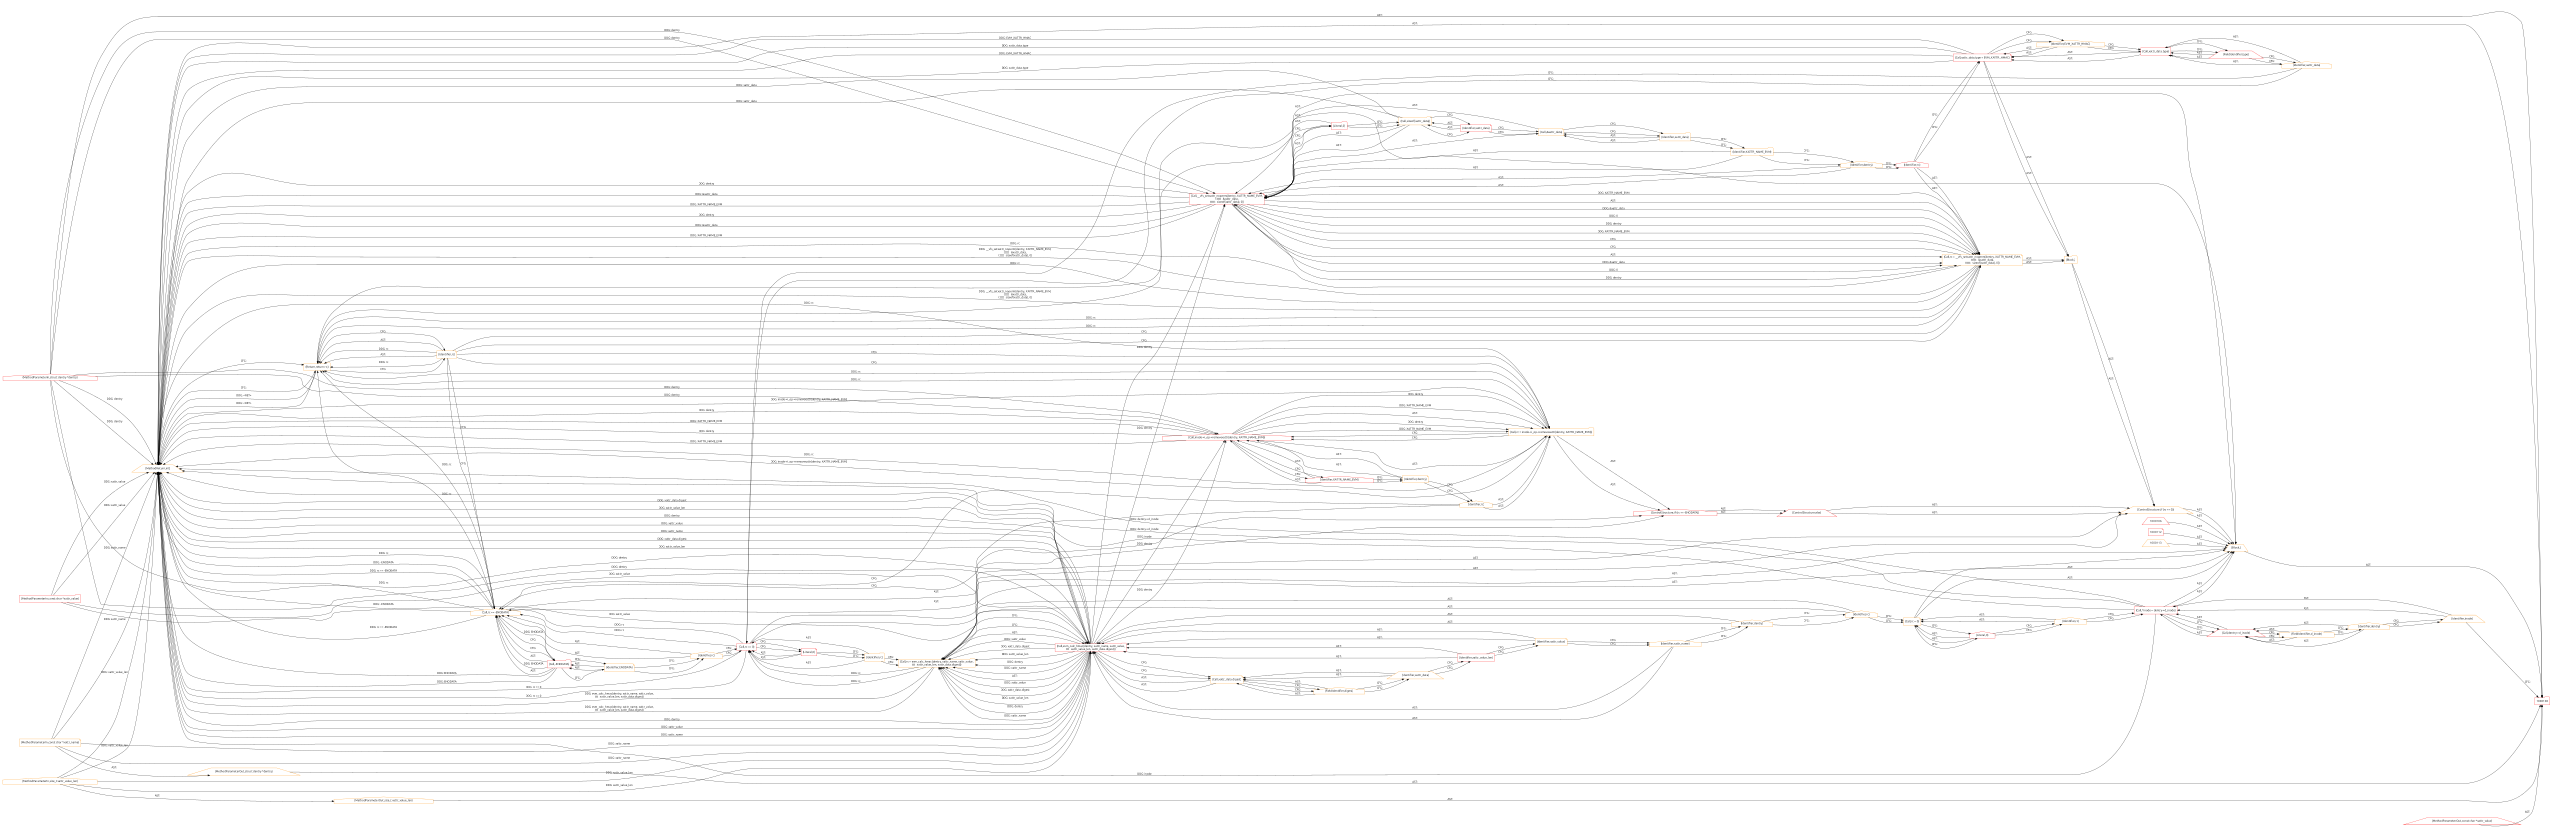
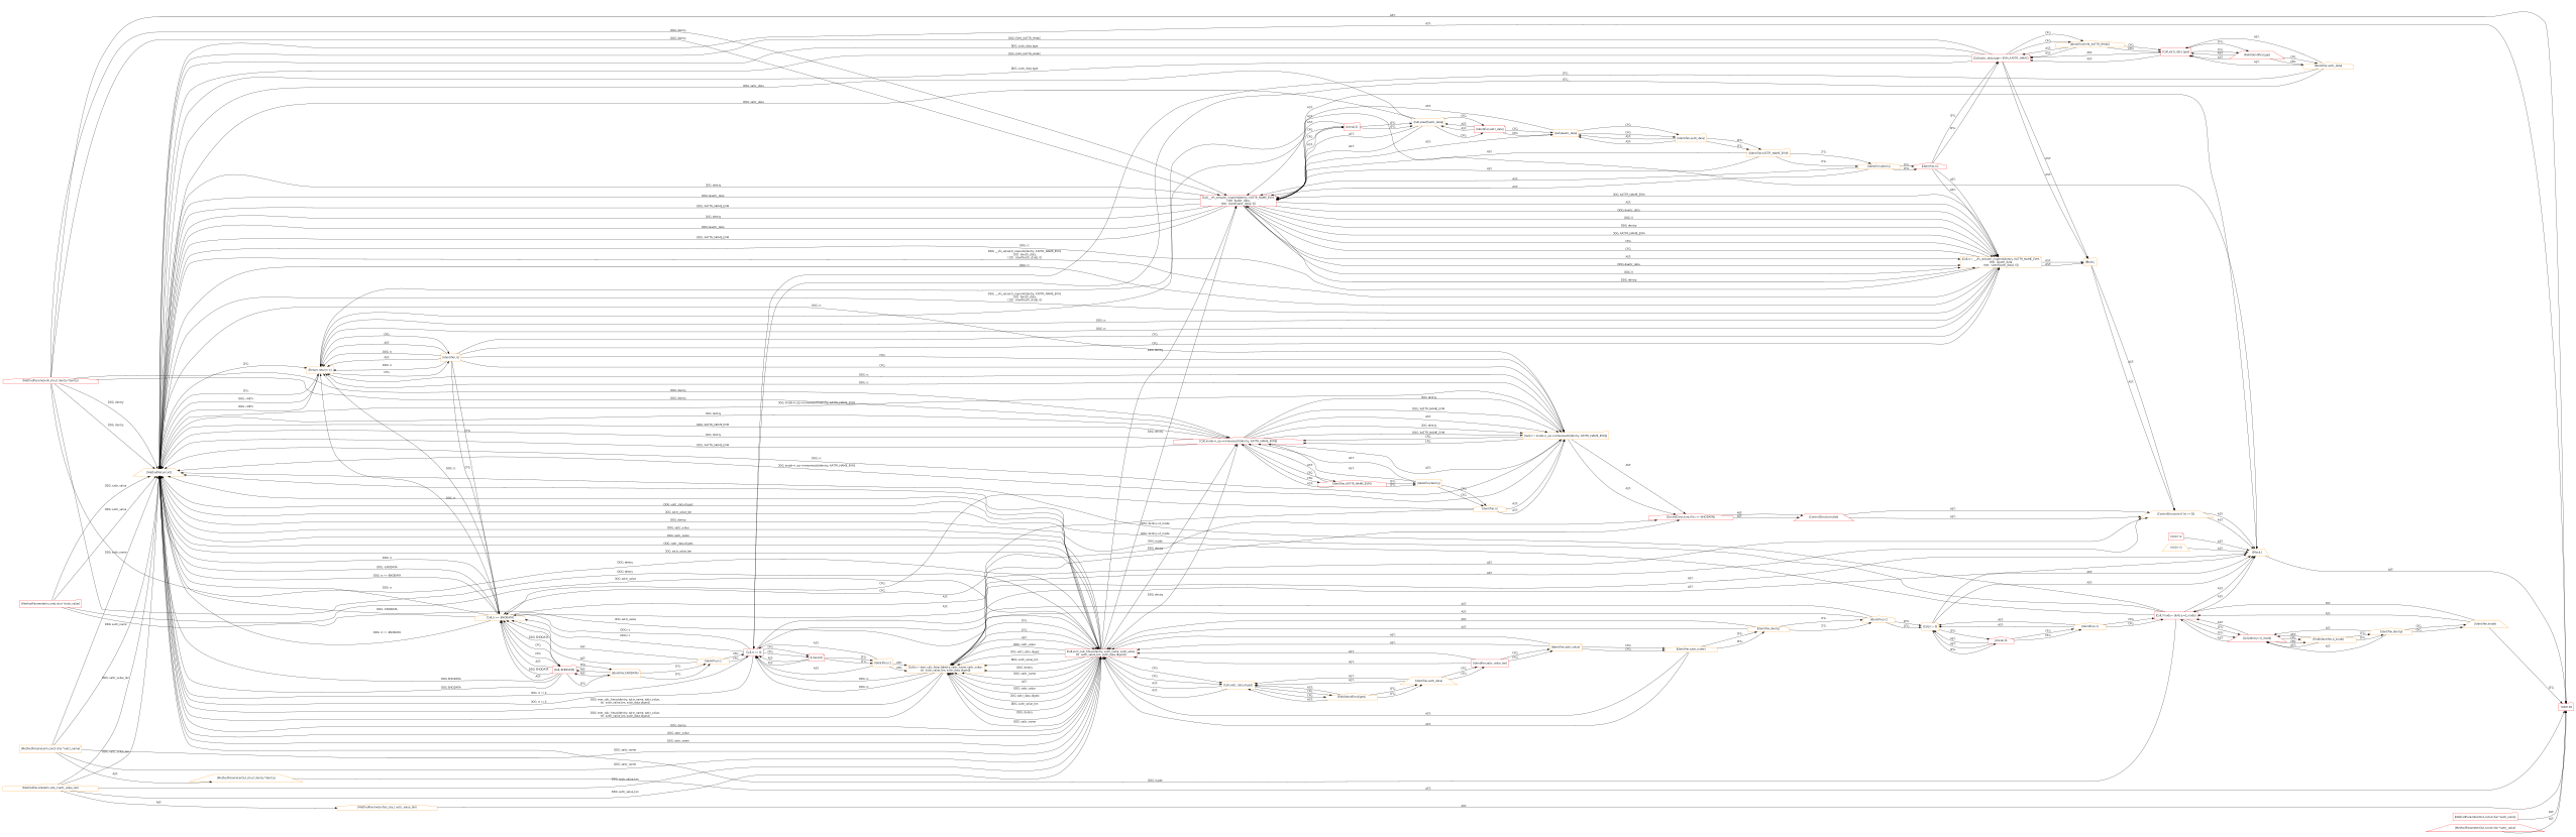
  digraph {
    fontname=Ubuntu
    rankdir=LR
    node [color=darkorange fontname=Ubuntu shape=house]
    edge [fontname=Ubuntu]
    n1 [label="(MethodReturn,int)" shape=trapezium]
    n2 [label="(Return,return rc;)" shape=folder]
    1000100 [color=red shape=folder]
    n4 [label="(Block,)" shape=trapezium]
    n5 [label="(Identifier,rc)" shape=note]
    n6 [color=red label="(MethodParameterIn,struct dentry *dentry)"]
    n7 [color=red label="(Call,__vfs_setxattr_noperm(dentry, XATTR_NAME_EVM,\n \t\t\t\t\t   &xattr_data,\n \t\t\t\t\t   sizeof(xattr_data), 0))" shape=note]
    n8 [color=red label="(Call,inode->i_op->removexattr(dentry, XATTR_NAME_EVM))"]
    n9 [color=red label="(Call,evm_calc_hmac(dentry, xattr_name, xattr_value,\n\t\t\t   xattr_value_len, xattr_data.digest))" shape=folder]
    n10 [label="(Call,rc = __vfs_setxattr_noperm(dentry, XATTR_NAME_EVM,\n \t\t\t\t\t   &xattr_data,\n \t\t\t\t\t   sizeof(xattr_data), 0))" shape=note]
    n11 [color=red label="(Literal,0)" shape=folder]
    n12 [label="(Call,rc = inode->i_op->removexattr(dentry, XATTR_NAME_EVM))" shape=folder]
    n13 [color=red label="(Identifier,XATTR_NAME_EVM)"]
    n14 [label="(Call,rc = evm_calc_hmac(dentry, xattr_name, xattr_value,\n\t\t\t   xattr_value_len, xattr_data.digest))" shape=folder]
    n15 [label="(Call,xattr_data.digest)" shape=note]
    n16 [label="(MethodParameterOut,struct dentry *dentry)" shape=trapezium]
    n17 [label="(MethodParameterIn,const char *xattr_name)" shape=note]
+   n18 [color=red label="(MethodParameterOut,const char *xattr_name)" shape=folder]
    n19 [label="(ControlStructure,if (rc == 0))" shape=trapezium]
    n20 [color=red label="(Literal,0)" shape=note]
    n21 [color=red label="(Call,rc == 0)" shape=folder]
    n22 [label="(Identifier,rc)" shape=folder]
    n23 [label="(Call,rc == -ENODATA)"]
    n24 [label="(Block,)" shape=folder]
    n25 [color=red label="(Call,-ENODATA)" shape=folder]
    n26 [color=red label="(ControlStructure,if (rc == -ENODATA))"]
    n27 [color=red label="(FieldIdentifier,type)" shape=trapezium]
    n28 [color=red label="(Call,xattr_data.type)" shape=folder]
    n29 [label="(Identifier,xattr_data)"]
    n30 [color=red label="(Call,xattr_data.type = EVM_XATTR_HMAC)" shape=note]
    n31 [label="(Identifier,EVM_XATTR_HMAC)"]
    n32 [color=red label="(Identifier,rc)"]
    n33 [label="(Identifier,dentry)"]
    n34 [label="(Identifier,XATTR_NAME_EVM)" shape=folder]
    n35 [label="(Call,sizeof(xattr_data))" shape=folder]
    n36 [label="(Identifier,xattr_data)" shape=folder]
    n37 [label="(Call,&xattr_data)" shape=note]
    n38 [color=red label="(Identifier,xattr_data)" shape=note]
    n39 [color=red label="(ControlStructure,else)" shape=trapezium]
    n40 [label="(Identifier,ENODATA)" shape=note]
    n41 [label="(Identifier,rc)"]
    n42 [label="(Identifier,rc)"]
    n43 [label="(Identifier,dentry)" shape=note]
    n44 [label="(MethodParameterIn,size_t xattr_value_len)"]
    n45 [label="(MethodParameterOut,size_t xattr_value_len)"]
    n46 [color=red label="(MethodParameterIn,const char *xattr_value)" shape=folder]
    n47 [color=red label="(MethodParameterOut,const char *xattr_value)" shape=trapezium]
    n48 [color=red label="(Call,*inode = dentry->d_inode)" shape=folder]
    n49 [color=red label="(Call,dentry->d_inode)" shape=trapezium]
    n50 [label="(FieldIdentifier,d_inode)"]
    n51 [label="(Identifier,inode)" shape=trapezium]
    n52 [label="(Identifier,dentry)"]
    n53 [color=red label="(Literal,0)"]
    n54 [label="(Call,rc = 0)" shape=note]
    n55 [label="(Identifier,rc)"]
    n56 [label="(Identifier,rc)"]
    n57 [label="(Identifier,dentry)"]
    n58 [label="(Identifier,xattr_name)"]
    n59 [label="(Identifier,xattr_value)" shape=note]
    n60 [label="(FieldIdentifier,digest)"]
    n61 [label="(Identifier,xattr_data)" shape=trapezium]
    n62 [color=red label="(Identifier,xattr_value_len)" shape=folder]
-   1000106 [color=red shape=trapezium]
    1000112 [color=red shape=note]
    1000113 [shape=trapezium]
    n1 -> n2 [label="CFG: "]
    n1 -> n2 [label="CFG: "]
    n1 -> 1000100 [label="AST: "]
    n2 -> n1 [label="DDG: <RET>"]
    n2 -> n1 [label="DDG: <RET>"]
    n2 -> n4 [label="AST: "]
    n2 -> n4 [label="AST: "]
    n2 -> n5 [label="CFG: "]
    n2 -> n5 [label="CFG: "]
    n4 -> 1000100 [label="AST: "]
    n5 -> n2 [label="AST: "]
    n5 -> n2 [label="DDG: rc"]
    n5 -> n2 [label="AST: "]
    n5 -> n2 [label="DDG: rc"]
    n5 -> n10 [label="CFG: "]
    n5 -> n10 [label="CFG: "]
    n5 -> n12 [label="CFG: "]
    n5 -> n12 [label="CFG: "]
    n5 -> n23 [label="CFG: "]
    n5 -> n23 [label="CFG: "]
    n6 -> n1 [label="DDG: dentry"]
    n6 -> n1 [label="DDG: dentry"]
    n6 -> 1000100 [label="AST: "]
    n6 -> n7 [label="DDG: dentry"]
    n6 -> n7 [label="DDG: dentry"]
    n6 -> n8 [label="DDG: dentry"]
    n6 -> n8 [label="DDG: dentry"]
    n6 -> n9 [label="DDG: dentry"]
    n6 -> n9 [label="DDG: dentry"]
    n7 -> n1 [label="DDG: &xattr_data"]
    n7 -> n1 [label="DDG: XATTR_NAME_EVM"]
    n7 -> n1 [label="DDG: dentry"]
    n7 -> n1 [label="DDG: &xattr_data"]
    n7 -> n1 [label="DDG: XATTR_NAME_EVM"]
    n7 -> n1 [label="DDG: dentry"]
    n7 -> n10 [label="AST: "]
    n7 -> n10 [label="DDG: &xattr_data"]
    n7 -> n10 [label="DDG: 0"]
    n7 -> n10 [label="DDG: dentry"]
    n7 -> n10 [label="DDG: XATTR_NAME_EVM"]
    n7 -> n10 [label="AST: "]
    n7 -> n10 [label="DDG: &xattr_data"]
    n7 -> n10 [label="DDG: 0"]
    n7 -> n10 [label="DDG: dentry"]
    n7 -> n10 [label="DDG: XATTR_NAME_EVM"]
    n7 -> n11 [label="CFG: "]
    n7 -> n11 [label="CFG: "]
    n8 -> n1 [label="DDG: XATTR_NAME_EVM"]
    n8 -> n1 [label="DDG: dentry"]
    n8 -> n1 [label="DDG: XATTR_NAME_EVM"]
    n8 -> n1 [label="DDG: dentry"]
    n8 -> n12 [label="AST: "]
    n8 -> n12 [label="DDG: dentry"]
    n8 -> n12 [label="DDG: XATTR_NAME_EVM"]
    n8 -> n12 [label="AST: "]
    n8 -> n12 [label="DDG: dentry"]
    n8 -> n12 [label="DDG: XATTR_NAME_EVM"]
    n8 -> n13 [label="CFG: "]
    n8 -> n13 [label="CFG: "]
    n9 -> n1 [label="DDG: xattr_name"]
    n9 -> n1 [label="DDG: xattr_data.digest"]
    n9 -> n1 [label="DDG: xattr_value_len"]
    n9 -> n1 [label="DDG: dentry"]
    n9 -> n1 [label="DDG: xattr_value"]
    n9 -> n1 [label="DDG: xattr_name"]
    n9 -> n1 [label="DDG: xattr_data.digest"]
    n9 -> n1 [label="DDG: xattr_value_len"]
    n9 -> n1 [label="DDG: dentry"]
    n9 -> n1 [label="DDG: xattr_value"]
    n9 -> n7 [label="DDG: dentry"]
    n9 -> n7 [label="DDG: dentry"]
    n9 -> n8 [label="DDG: dentry"]
    n9 -> n8 [label="DDG: dentry"]
    n9 -> n14 [label="AST: "]
    n9 -> n14 [label="DDG: xattr_value"]
    n9 -> n14 [label="DDG: xattr_data.digest"]
    n9 -> n14 [label="DDG: xattr_value_len"]
    n9 -> n14 [label="DDG: dentry"]
    n9 -> n14 [label="DDG: xattr_name"]
    n9 -> n14 [label="AST: "]
    n9 -> n14 [label="DDG: xattr_value"]
    n9 -> n14 [label="DDG: xattr_data.digest"]
    n9 -> n14 [label="DDG: xattr_value_len"]
    n9 -> n14 [label="DDG: dentry"]
    n9 -> n14 [label="DDG: xattr_name"]
    n9 -> n15 [label="CFG: "]
    n9 -> n15 [label="CFG: "]
    n10 -> n1 [label="DDG: __vfs_setxattr_noperm(dentry, XATTR_NAME_EVM,\n \t\t\t\t\t   &xattr_data,\n \t\t\t\t\t   sizeof(xattr_data), 0)"]
    n10 -> n1 [label="DDG: rc"]
    n10 -> n1 [label="DDG: __vfs_setxattr_noperm(dentry, XATTR_NAME_EVM,\n \t\t\t\t\t   &xattr_data,\n \t\t\t\t\t   sizeof(xattr_data), 0)"]
    n10 -> n1 [label="DDG: rc"]
    n10 -> n2 [label="DDG: rc"]
    n10 -> n2 [label="DDG: rc"]
    n10 -> n7 [label="CFG: "]
    n10 -> n7 [label="CFG: "]
    n10 -> n24 [label="AST: "]
    n10 -> n24 [label="AST: "]
    n11 -> n7 [label="AST: "]
    n11 -> n7 [label="AST: "]
    n11 -> n35 [label="CFG: "]
    n11 -> n35 [label="CFG: "]
    n12 -> n1 [label="DDG: rc"]
    n12 -> n1 [label="DDG: inode->i_op->removexattr(dentry, XATTR_NAME_EVM)"]
    n12 -> n1 [label="DDG: rc"]
    n12 -> n1 [label="DDG: inode->i_op->removexattr(dentry, XATTR_NAME_EVM)"]
    n12 -> n2 [label="DDG: rc"]
    n12 -> n2 [label="DDG: rc"]
    n12 -> n8 [label="CFG: "]
    n12 -> n8 [label="CFG: "]
    n12 -> n26 [label="AST: "]
    n12 -> n26 [label="AST: "]
    n13 -> n8 [label="AST: "]
    n13 -> n8 [label="AST: "]
    n13 -> n43 [label="CFG: "]
    n13 -> n43 [label="CFG: "]
    n14 -> n1 [label="DDG: evm_calc_hmac(dentry, xattr_name, xattr_value,\n\t\t\t   xattr_value_len, xattr_data.digest)"]
    n14 -> n1 [label="DDG: evm_calc_hmac(dentry, xattr_name, xattr_value,\n\t\t\t   xattr_value_len, xattr_data.digest)"]
    n14 -> n4 [label="AST: "]
    n14 -> n4 [label="AST: "]
    n14 -> n9 [label="CFG: "]
    n14 -> n9 [label="CFG: "]
    n14 -> n21 [label="DDG: rc"]
    n14 -> n21 [label="DDG: rc"]
    n15 -> n9 [label="AST: "]
    n15 -> n9 [label="AST: "]
    n15 -> n60 [label="CFG: "]
    n15 -> n60 [label="CFG: "]
    n16 -> 1000100 [label="AST: "]
    n17 -> n1 [label="DDG: xattr_name"]
    n17 -> n1 [label="DDG: xattr_name"]
    n17 -> n9 [label="DDG: xattr_name"]
    n17 -> n9 [label="DDG: xattr_name"]
    n17 -> n16 [label="AST: "]
+   n18 -> 1000100 [label="AST: "]
    n19 -> n4 [label="AST: "]
    n19 -> n4 [label="AST: "]
    n20 -> n21 [label="AST: "]
    n20 -> n21 [label="AST: "]
    n20 -> n22 [label="CFG: "]
    n20 -> n22 [label="CFG: "]
    n21 -> n1 [label="DDG: rc == 0"]
    n21 -> n1 [label="DDG: rc == 0"]
    n21 -> n19 [label="AST: "]
    n21 -> n19 [label="AST: "]
    n21 -> n20 [label="CFG: "]
    n21 -> n20 [label="CFG: "]
    n21 -> n23 [label="DDG: rc"]
    n21 -> n23 [label="DDG: rc"]
    n22 -> n14 [label="CFG: "]
    n22 -> n14 [label="CFG: "]
    n22 -> n21 [label="AST: "]
    n22 -> n21 [label="AST: "]
    n23 -> n1 [label="DDG: rc == -ENODATA"]
    n23 -> n1 [label="DDG: rc"]
    n23 -> n1 [label="DDG: -ENODATA"]
    n23 -> n1 [label="DDG: rc == -ENODATA"]
    n23 -> n1 [label="DDG: rc"]
    n23 -> n1 [label="DDG: -ENODATA"]
    n23 -> n2 [label="DDG: rc"]
    n23 -> n2 [label="DDG: rc"]
    n23 -> n25 [label="CFG: "]
    n23 -> n25 [label="CFG: "]
    n23 -> n26 [label="AST: "]
    n23 -> n26 [label="AST: "]
    n24 -> n19 [label="AST: "]
    n24 -> n19 [label="AST: "]
    n25 -> n1 [label="DDG: ENODATA"]
    n25 -> n1 [label="DDG: ENODATA"]
    n25 -> n23 [label="AST: "]
    n25 -> n23 [label="DDG: ENODATA"]
    n25 -> n23 [label="AST: "]
    n25 -> n23 [label="DDG: ENODATA"]
    n25 -> n40 [label="CFG: "]
    n25 -> n40 [label="CFG: "]
    n26 -> n39 [label="AST: "]
    n26 -> n39 [label="AST: "]
    n27 -> n28 [label="AST: "]
    n27 -> n28 [label="AST: "]
    n27 -> n29 [label="CFG: "]
    n27 -> n29 [label="CFG: "]
    n28 -> n27 [label="CFG: "]
    n28 -> n27 [label="CFG: "]
    n28 -> n30 [label="AST: "]
    n28 -> n30 [label="AST: "]
    n29 -> n21 [label="CFG: "]
    n29 -> n21 [label="CFG: "]
    n29 -> n28 [label="AST: "]
    n29 -> n28 [label="AST: "]
    n30 -> n1 [label="DDG: xattr_data.type"]
    n30 -> n1 [label="DDG: EVM_XATTR_HMAC"]
    n30 -> n1 [label="DDG: xattr_data.type"]
    n30 -> n1 [label="DDG: EVM_XATTR_HMAC"]
    n30 -> n24 [label="AST: "]
    n30 -> n24 [label="AST: "]
    n30 -> n31 [label="CFG: "]
    n30 -> n31 [label="CFG: "]
    n31 -> n28 [label="CFG: "]
    n31 -> n28 [label="CFG: "]
    n31 -> n30 [label="AST: "]
    n31 -> n30 [label="AST: "]
    n32 -> n10 [label="AST: "]
    n32 -> n10 [label="AST: "]
    n32 -> n30 [label="CFG: "]
    n32 -> n30 [label="CFG: "]
    n33 -> n7 [label="AST: "]
    n33 -> n7 [label="AST: "]
    n33 -> n32 [label="CFG: "]
    n33 -> n32 [label="CFG: "]
    n34 -> n7 [label="AST: "]
    n34 -> n7 [label="AST: "]
    n34 -> n33 [label="CFG: "]
    n34 -> n33 [label="CFG: "]
    n35 -> n1 [label="DDG: xattr_data"]
    n35 -> n1 [label="DDG: xattr_data"]
    n35 -> n7 [label="AST: "]
    n35 -> n7 [label="AST: "]
    n35 -> n38 [label="CFG: "]
    n35 -> n38 [label="CFG: "]
    n36 -> n34 [label="CFG: "]
    n36 -> n34 [label="CFG: "]
    n36 -> n37 [label="AST: "]
    n36 -> n37 [label="AST: "]
    n37 -> n7 [label="AST: "]
    n37 -> n7 [label="AST: "]
    n37 -> n36 [label="CFG: "]
    n37 -> n36 [label="CFG: "]
    n38 -> n35 [label="AST: "]
    n38 -> n35 [label="AST: "]
    n38 -> n37 [label="CFG: "]
    n38 -> n37 [label="CFG: "]
    n39 -> n19 [label="AST: "]
    n39 -> n19 [label="AST: "]
    n40 -> n25 [label="AST: "]
    n40 -> n25 [label="AST: "]
    n40 -> n41 [label="CFG: "]
    n40 -> n41 [label="CFG: "]
    n41 -> n21 [label="CFG: "]
    n41 -> n21 [label="CFG: "]
    n41 -> n23 [label="AST: "]
    n41 -> n23 [label="AST: "]
    n42 -> n12 [label="AST: "]
    n42 -> n12 [label="AST: "]
    n42 -> n23 [label="CFG: "]
    n42 -> n23 [label="CFG: "]
    n43 -> n8 [label="AST: "]
    n43 -> n8 [label="AST: "]
    n43 -> n42 [label="CFG: "]
    n43 -> n42 [label="CFG: "]
    n44 -> n1 [label="DDG: xattr_value_len"]
    n44 -> n1 [label="DDG: xattr_value_len"]
    n44 -> n9 [label="DDG: xattr_value_len"]
    n44 -> n9 [label="DDG: xattr_value_len"]
    n44 -> n45 [label="AST: "]
    n45 -> 1000100 [label="AST: "]
    n46 -> n1 [label="DDG: xattr_value"]
    n46 -> n1 [label="DDG: xattr_value"]
    n46 -> n9 [label="DDG: xattr_value"]
    n46 -> n9 [label="DDG: xattr_value"]
    n47 -> 1000100 [label="AST: "]
    n48 -> n1 [label="DDG: inode"]
    n48 -> n1 [label="DDG: dentry->d_inode"]
    n48 -> n1 [label="DDG: inode"]
    n48 -> n1 [label="DDG: dentry->d_inode"]
    n48 -> n4 [label="AST: "]
    n48 -> n4 [label="AST: "]
    n48 -> n49 [label="CFG: "]
    n48 -> n49 [label="CFG: "]
    n49 -> n48 [label="AST: "]
    n49 -> n48 [label="AST: "]
    n49 -> n50 [label="CFG: "]
    n49 -> n50 [label="CFG: "]
    n50 -> n49 [label="AST: "]
    n50 -> n49 [label="AST: "]
    n50 -> n52 [label="CFG: "]
    n50 -> n52 [label="CFG: "]
    n51 -> 1000100 [label="CFG: "]
    n51 -> n48 [label="AST: "]
    n51 -> n48 [label="AST: "]
    n52 -> n49 [label="AST: "]
    n52 -> n49 [label="AST: "]
    n52 -> n51 [label="CFG: "]
    n52 -> n51 [label="CFG: "]
    n53 -> n54 [label="AST: "]
    n53 -> n54 [label="AST: "]
    n53 -> n55 [label="CFG: "]
    n53 -> n55 [label="CFG: "]
    n54 -> n4 [label="AST: "]
    n54 -> n4 [label="AST: "]
    n54 -> n53 [label="CFG: "]
    n54 -> n53 [label="CFG: "]
    n55 -> n48 [label="CFG: "]
    n55 -> n48 [label="CFG: "]
    n55 -> n54 [label="AST: "]
    n55 -> n54 [label="AST: "]
    n56 -> n14 [label="AST: "]
    n56 -> n14 [label="AST: "]
    n56 -> n54 [label="CFG: "]
    n56 -> n54 [label="CFG: "]
    n57 -> n9 [label="AST: "]
    n57 -> n9 [label="AST: "]
    n57 -> n56 [label="CFG: "]
    n57 -> n56 [label="CFG: "]
    n58 -> n9 [label="AST: "]
    n58 -> n9 [label="AST: "]
    n58 -> n57 [label="CFG: "]
    n58 -> n57 [label="CFG: "]
    n59 -> n9 [label="AST: "]
    n59 -> n9 [label="AST: "]
    n59 -> n58 [label="CFG: "]
    n59 -> n58 [label="CFG: "]
    n60 -> n15 [label="AST: "]
    n60 -> n15 [label="AST: "]
    n60 -> n61 [label="CFG: "]
    n60 -> n61 [label="CFG: "]
    n61 -> n15 [label="AST: "]
    n61 -> n15 [label="AST: "]
    n61 -> n62 [label="CFG: "]
    n61 -> n62 [label="CFG: "]
    n62 -> n9 [label="AST: "]
    n62 -> n9 [label="AST: "]
    n62 -> n59 [label="CFG: "]
    n62 -> n59 [label="CFG: "]
-   1000106 -> n4 [label="AST: "]
    1000112 -> n4 [label="AST: "]
    1000113 -> n4 [label="AST: "]
  }
